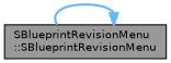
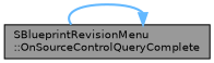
  digraph {
    rankdir=LR
-   n1 [color=black fillcolor=grey60 fontcolor=black fontname=Helvetica fontsize=10 height=0.2 label="SBlueprintRevisionMenu\l::SBlueprintRevisionMenu" shape=box style=filled width=0.4]
+   n1 [color=black fillcolor=grey60 fontcolor=black fontname=Helvetica fontsize=10 height=0.2 label="SBlueprintRevisionMenu\l::OnSourceControlQueryComplete" shape=box style=filled width=0.4]
    n1 -> n1 [color=steelblue1 fontname=Helvetica fontsize=10 labelfontname=Helvetica labelfontsize=10 style=bold]
  }
